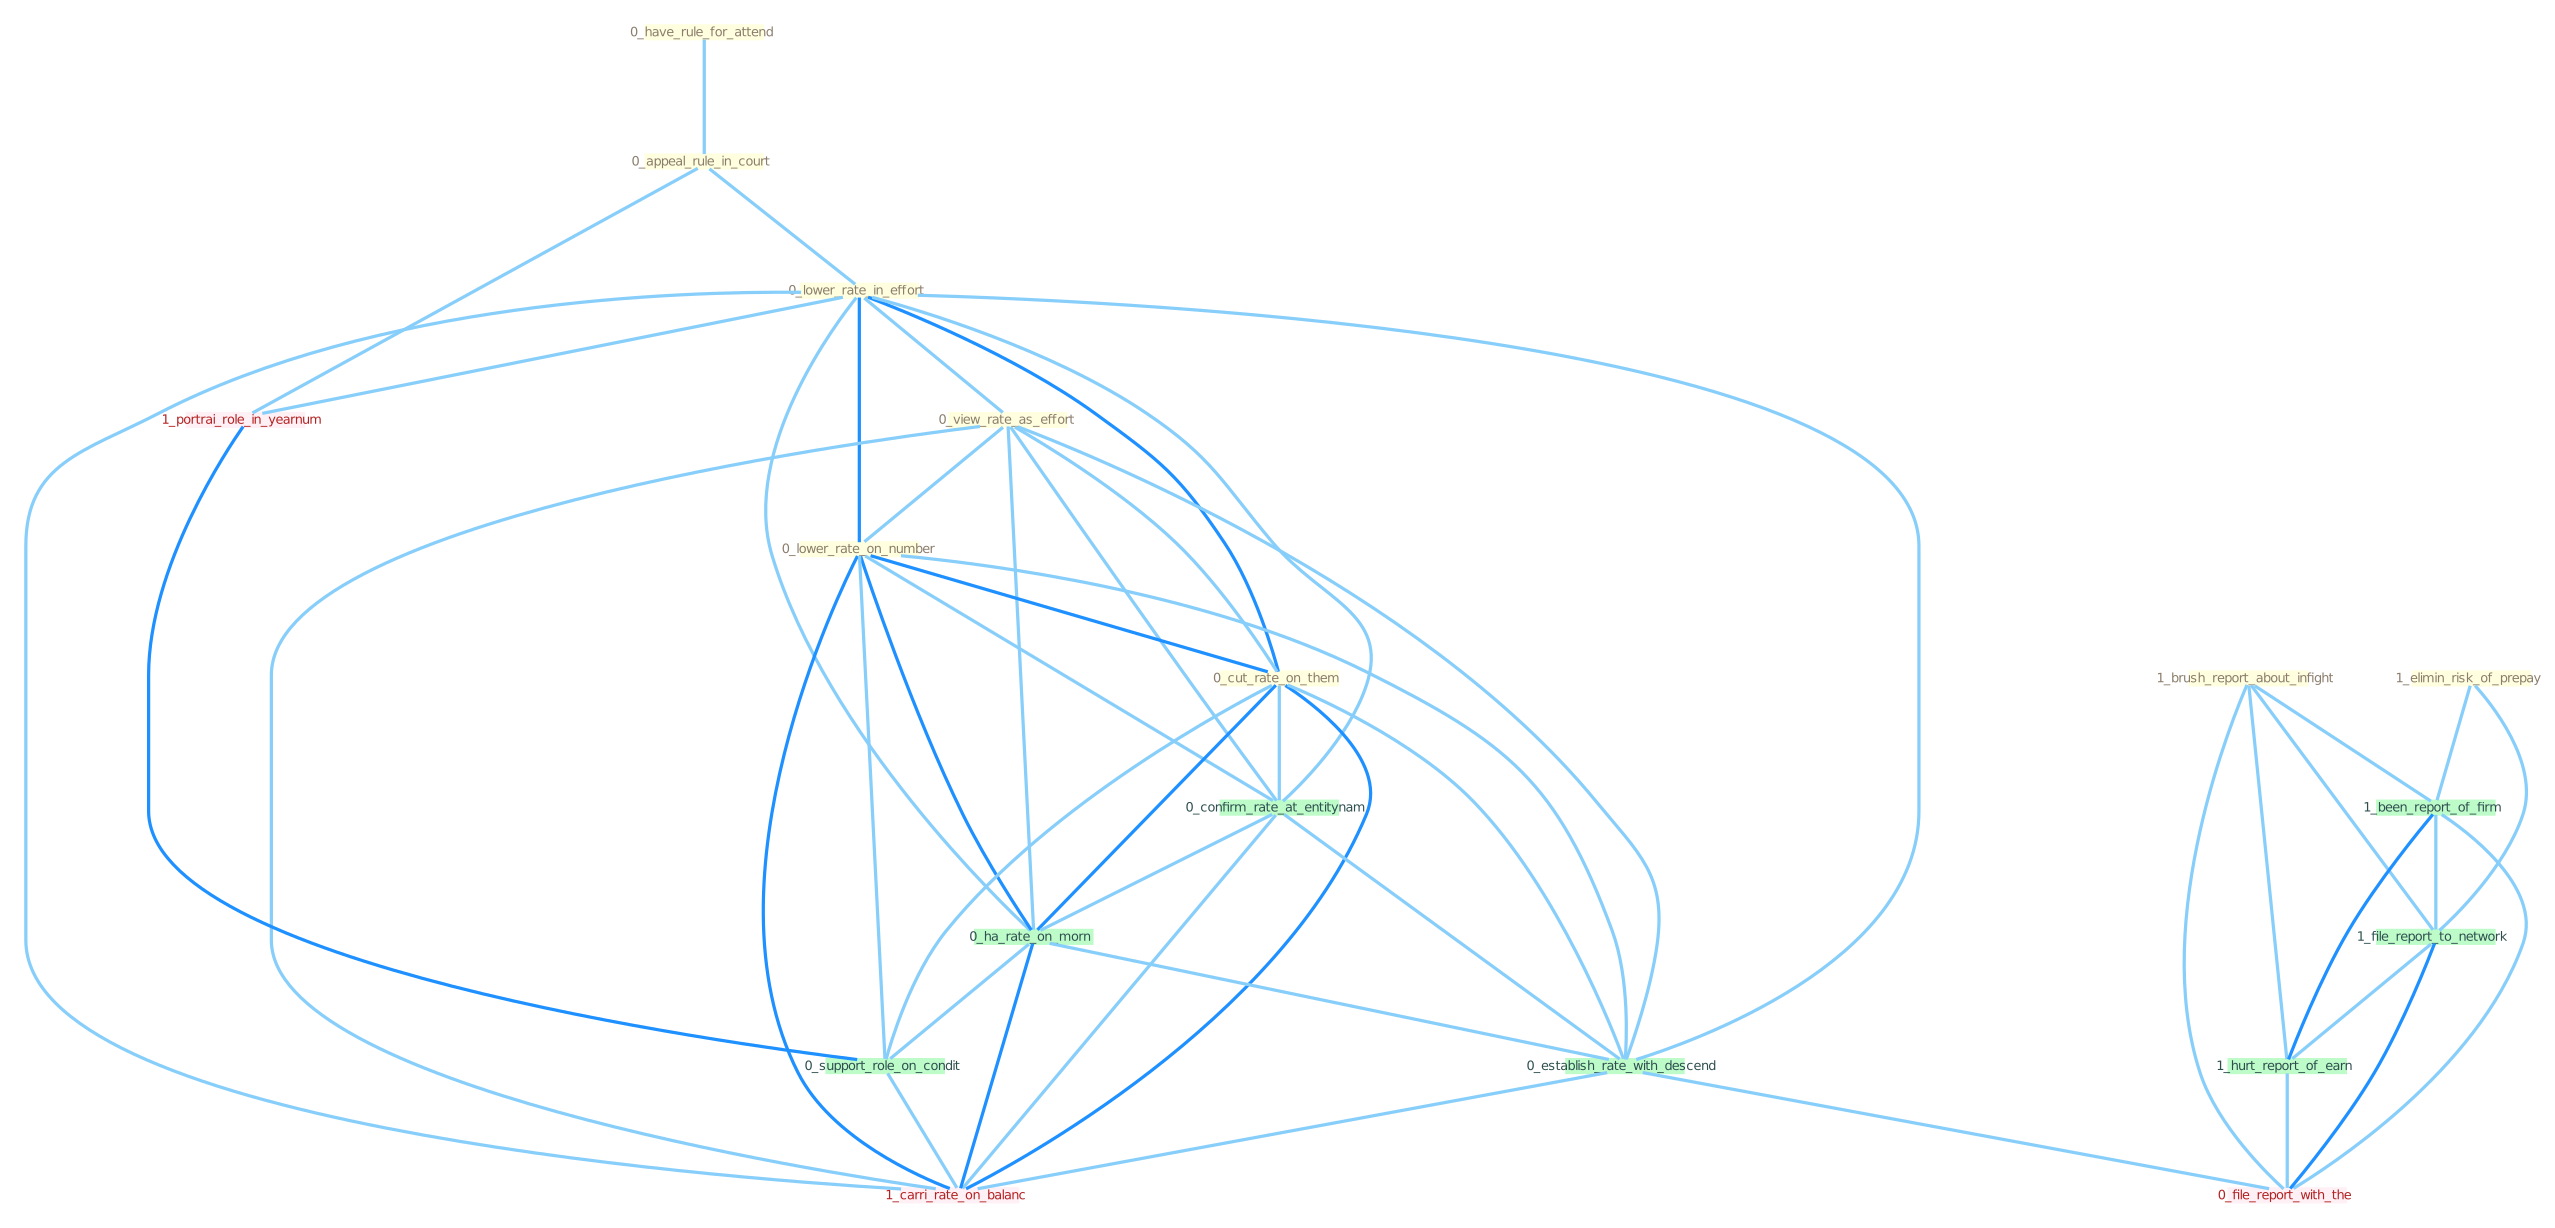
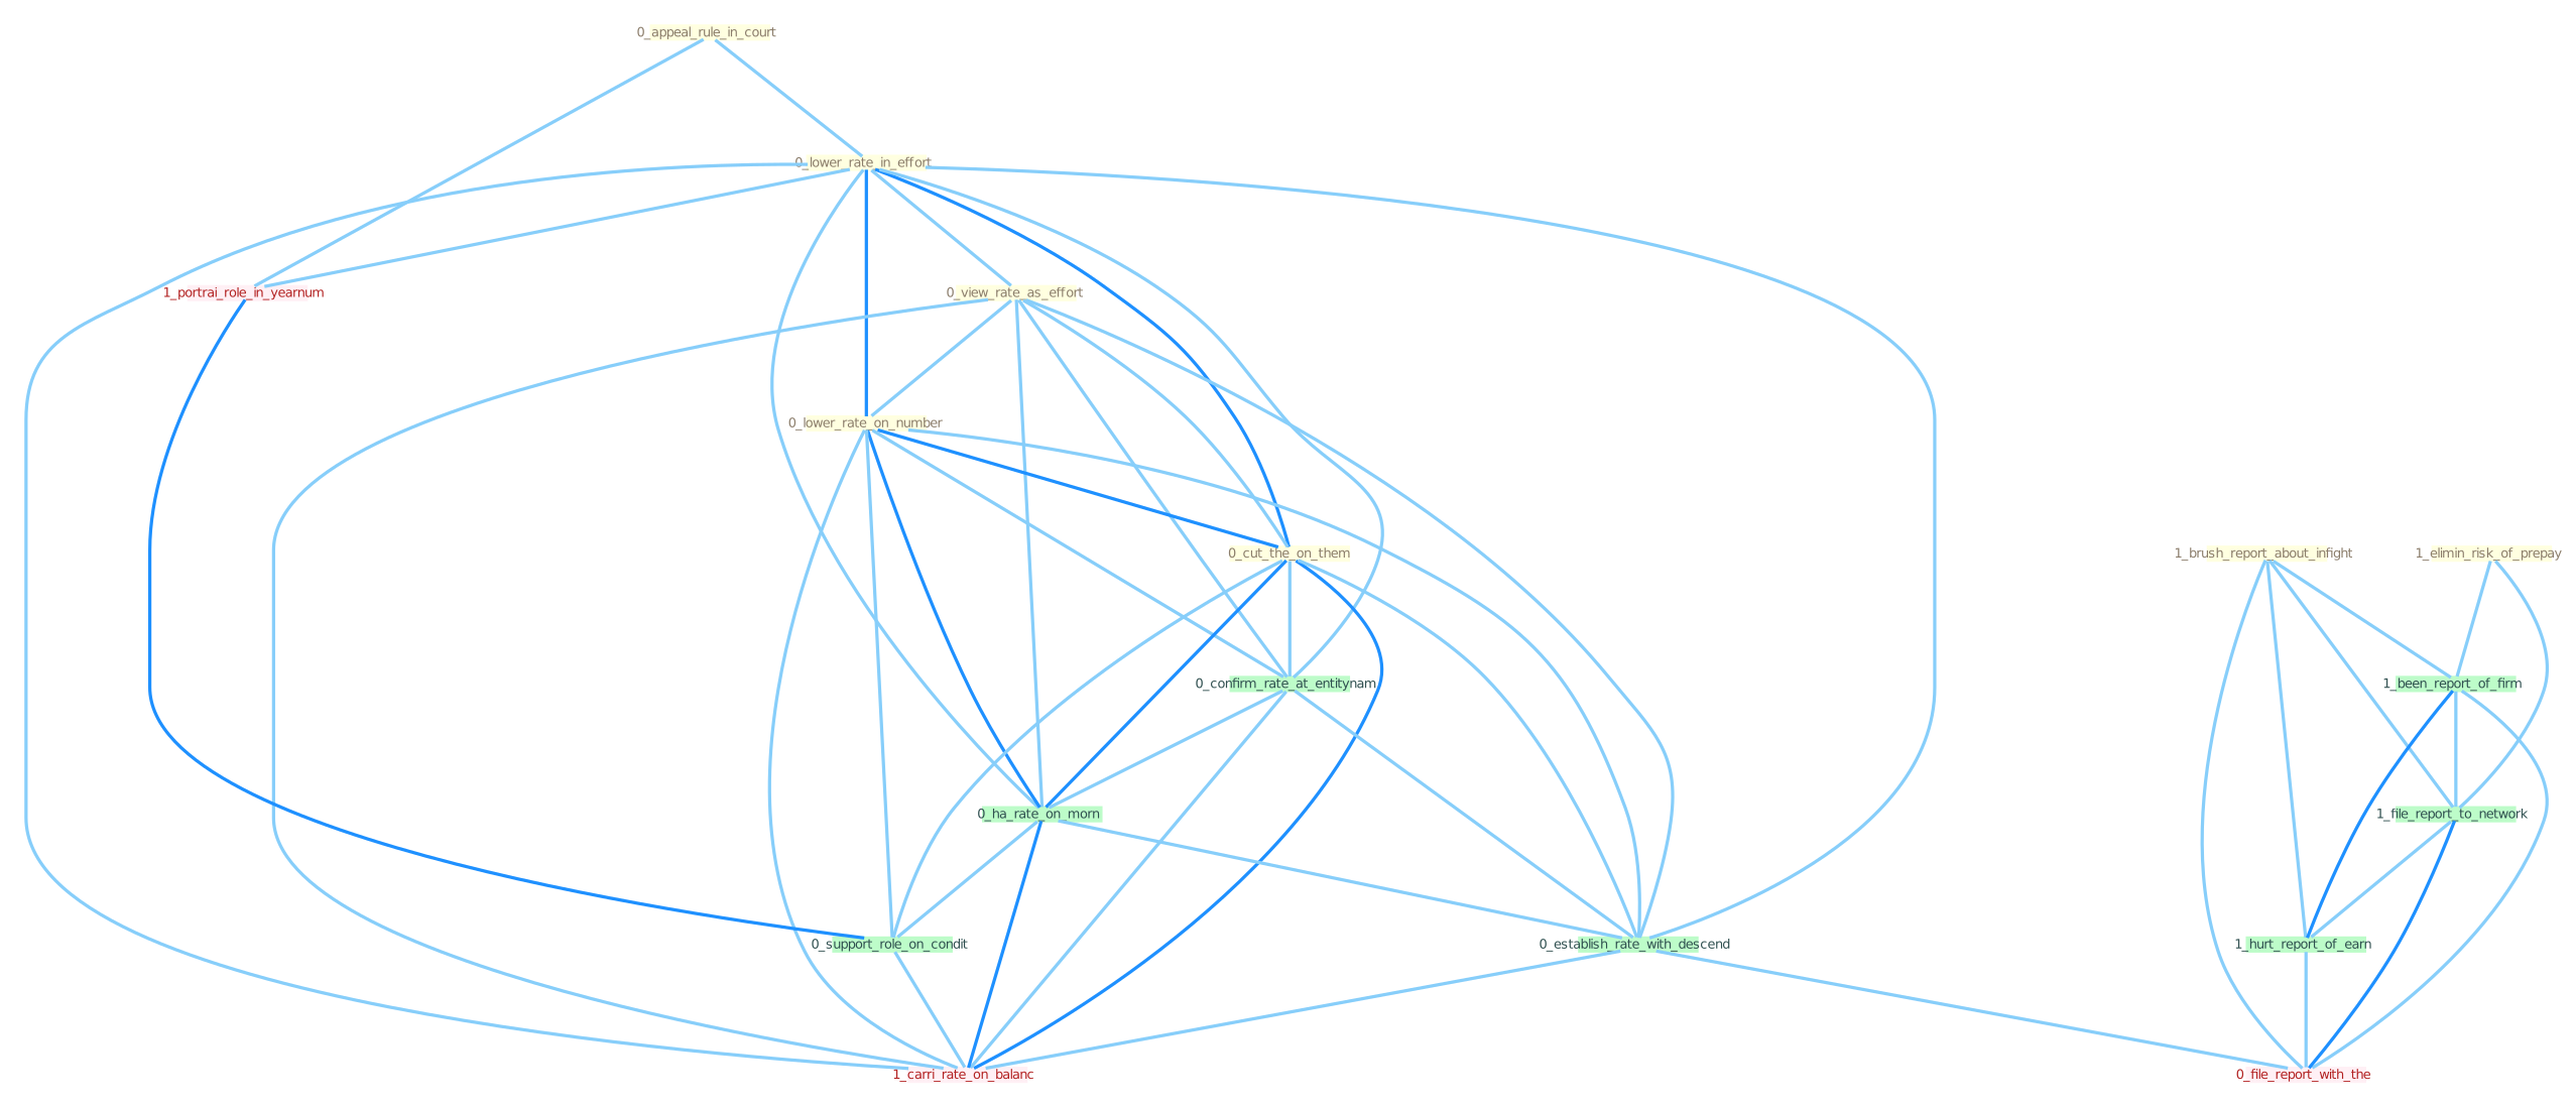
  graph {
    fontname="DejaVu Sans"
    node [color="#ffffe0" fixedsize=true fontcolor="#8b7d6b" fontname="DejaVu Sans" fontsize=4 shape=polygon style=filled]
    edge [color="#87cefa" fontname="DejaVu Sans" w=1]
-   "0_have_rule_for_attend " [height=.06 width=.5]
    "0_appeal_rule_in_court " [height=.06 width=.5]
    "0_lower_rate_in_effort " [height=.06 width=.5]
    "1_elimin_risk_of_prepay " [height=.06 width=.5]
    n5 [height=.06 label="0_view_rate_as_effort" width=.5]
    "1_brush_report_about_infight " [height=.06 width=.5]
    n7 [height=.06 label="0_lower_rate_on_number" width=.5]
-   "0_cut_rate_on_them " [height=.06 width=.5]
+   "0_cut_rate_on_them " [height=.06 width=.5 label="0_cut_the_on_them"]
    "1_portrai_role_in_yearnum " [color="#fff0f5" fontcolor="#b22222" height=.06 width=.5]
    "1_carri_rate_on_balanc " [color="#fff0f5" fontcolor="#b22222" height=.06 width=.5]
    "0_file_report_with_the " [color="#fff0f5" fontcolor="#b22222" height=.06 width=.5]
    "0_confirm_rate_at_entitynam " [color="#BDFCC9" fontcolor="#2f4f4f" height=.06 width=.5]
    "0_ha_rate_on_morn " [color="#BDFCC9" fontcolor="#2f4f4f" height=.06 width=.5]
    "0_establish_rate_with_descend " [color="#BDFCC9" fontcolor="#2f4f4f" height=.06 width=.5]
    "1_been_report_of_firm " [color="#BDFCC9" fontcolor="#2f4f4f" height=.06 width=.5]
    "1_file_report_to_network " [color="#BDFCC9" fontcolor="#2f4f4f" height=.06 width=.5]
    "1_hurt_report_of_earn " [color="#BDFCC9" fontcolor="#2f4f4f" height=.06 width=.5]
    "0_support_role_on_condit " [color="#BDFCC9" fontcolor="#2f4f4f" height=.06 width=.5]
    subgraph sub_1 {
-     "0_have_rule_for_attend "
      "0_appeal_rule_in_court "
      "0_lower_rate_in_effort "
      "1_elimin_risk_of_prepay "
      n5
      "1_brush_report_about_infight "
      n7
      "0_cut_rate_on_them "
    }
    subgraph sub_2 {
      "1_portrai_role_in_yearnum "
      "1_carri_rate_on_balanc "
      "0_file_report_with_the "
    }
-   "0_have_rule_for_attend " -- "0_appeal_rule_in_court "
    "0_appeal_rule_in_court " -- "0_lower_rate_in_effort "
    "0_appeal_rule_in_court " -- "1_portrai_role_in_yearnum "
    "0_lower_rate_in_effort " -- n5
    "0_lower_rate_in_effort " -- n7 [color="#1e90ff" w=2]
    "0_lower_rate_in_effort " -- "0_cut_rate_on_them " [color="#1e90ff"]
    "0_lower_rate_in_effort " -- "1_portrai_role_in_yearnum "
    "0_lower_rate_in_effort " -- "1_carri_rate_on_balanc "
    "0_lower_rate_in_effort " -- "0_confirm_rate_at_entitynam "
    "0_lower_rate_in_effort " -- "0_ha_rate_on_morn "
    "0_lower_rate_in_effort " -- "0_establish_rate_with_descend "
    "1_elimin_risk_of_prepay " -- "1_been_report_of_firm "
    "1_elimin_risk_of_prepay " -- "1_file_report_to_network "
    n5 -- n7
    n5 -- "0_cut_rate_on_them "
    n5 -- "1_carri_rate_on_balanc "
    n5 -- "0_confirm_rate_at_entitynam "
    n5 -- "0_ha_rate_on_morn "
    n5 -- "0_establish_rate_with_descend "
    "1_brush_report_about_infight " -- "0_file_report_with_the "
    "1_brush_report_about_infight " -- "1_been_report_of_firm "
    "1_brush_report_about_infight " -- "1_file_report_to_network "
    "1_brush_report_about_infight " -- "1_hurt_report_of_earn "
    n7 -- "0_cut_rate_on_them " [color="#1e90ff" w=2]
-   n7 -- "1_carri_rate_on_balanc " [color="#1e90ff" w=2]
+   n7 -- "1_carri_rate_on_balanc " [w=2]
    n7 -- "0_confirm_rate_at_entitynam "
    n7 -- "0_ha_rate_on_morn " [color="#1e90ff" w=2]
    n7 -- "0_establish_rate_with_descend "
    n7 -- "0_support_role_on_condit "
    "0_cut_rate_on_them " -- "1_carri_rate_on_balanc " [color="#1e90ff" w=2]
    "0_cut_rate_on_them " -- "0_confirm_rate_at_entitynam "
    "0_cut_rate_on_them " -- "0_ha_rate_on_morn " [color="#1e90ff" w=2]
    "0_cut_rate_on_them " -- "0_establish_rate_with_descend "
    "0_cut_rate_on_them " -- "0_support_role_on_condit "
    "1_portrai_role_in_yearnum " -- "0_support_role_on_condit " [color="#1e90ff"]
    "0_confirm_rate_at_entitynam " -- "1_carri_rate_on_balanc "
    "0_confirm_rate_at_entitynam " -- "0_ha_rate_on_morn "
    "0_confirm_rate_at_entitynam " -- "0_establish_rate_with_descend "
    "0_ha_rate_on_morn " -- "1_carri_rate_on_balanc " [color="#1e90ff" w=2]
    "0_ha_rate_on_morn " -- "0_establish_rate_with_descend "
    "0_ha_rate_on_morn " -- "0_support_role_on_condit "
    "0_establish_rate_with_descend " -- "1_carri_rate_on_balanc "
    "0_establish_rate_with_descend " -- "0_file_report_with_the "
    "1_been_report_of_firm " -- "0_file_report_with_the "
    "1_been_report_of_firm " -- "1_file_report_to_network "
    "1_been_report_of_firm " -- "1_hurt_report_of_earn " [color="#1e90ff" w=2]
    "1_file_report_to_network " -- "0_file_report_with_the " [color="#1e90ff" w=2]
    "1_file_report_to_network " -- "1_hurt_report_of_earn "
    "1_hurt_report_of_earn " -- "0_file_report_with_the "
    "0_support_role_on_condit " -- "1_carri_rate_on_balanc "
  }
